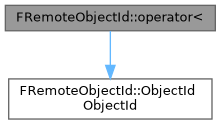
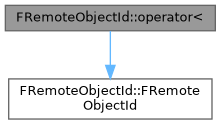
  digraph {
    rankdir=TB
    node [fontname=Helvetica fontsize=10 shape=box style=filled]
    n1 [color=gray40 fillcolor=grey60 fontcolor=black height=0.2 label="FRemoteObjectId::operator\<" width=0.4]
-   n2 [color=grey40 fillcolor=white height=0.2 label="FRemoteObjectId::ObjectId\lObjectId" width=0.4]
+   n2 [color=grey40 fillcolor=white height=0.2 label="FRemoteObjectId::FRemote\lObjectId" width=0.4]
    n1 -> n2 [color=steelblue1 fontname=Helvetica fontsize=10 labelfontname=Helvetica labelfontsize=10 style=solid]
  }
